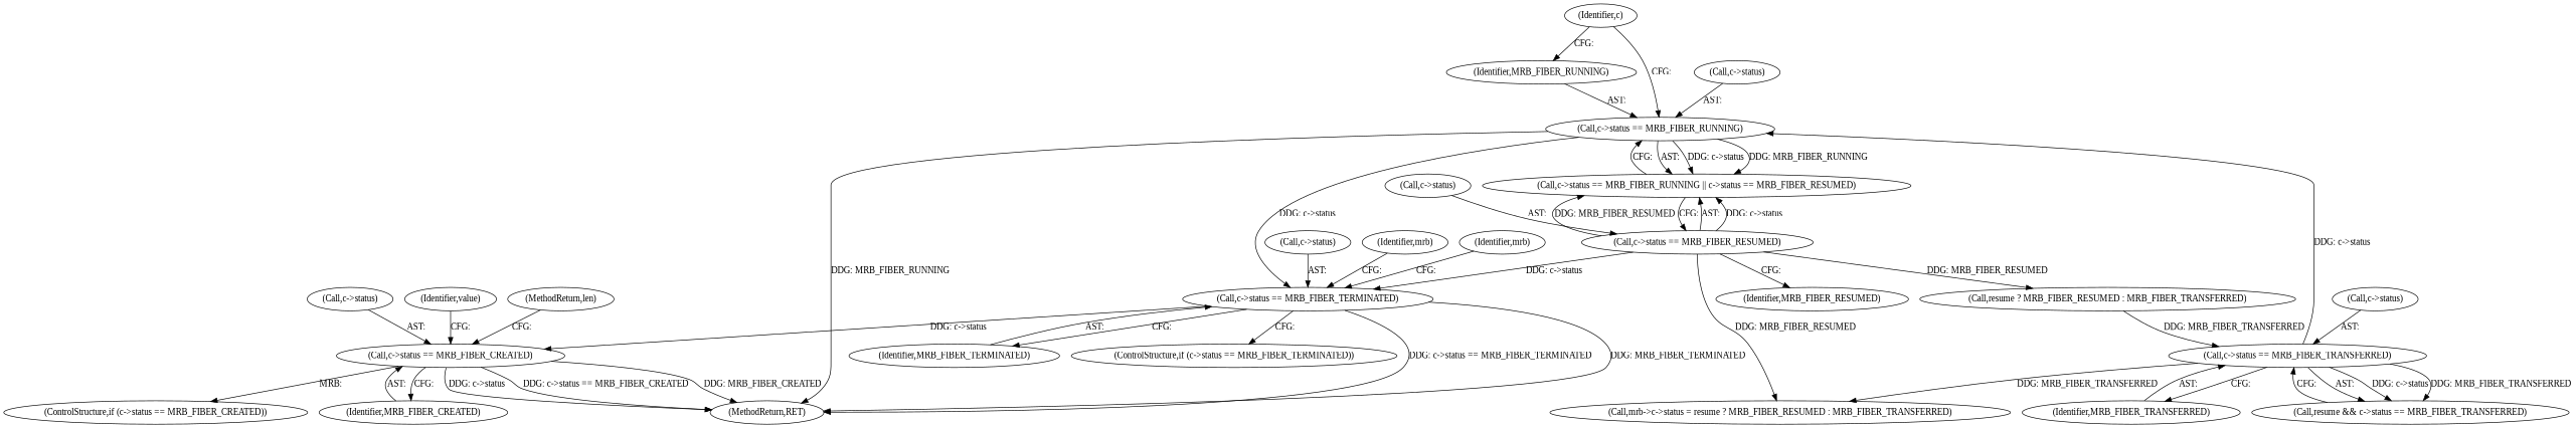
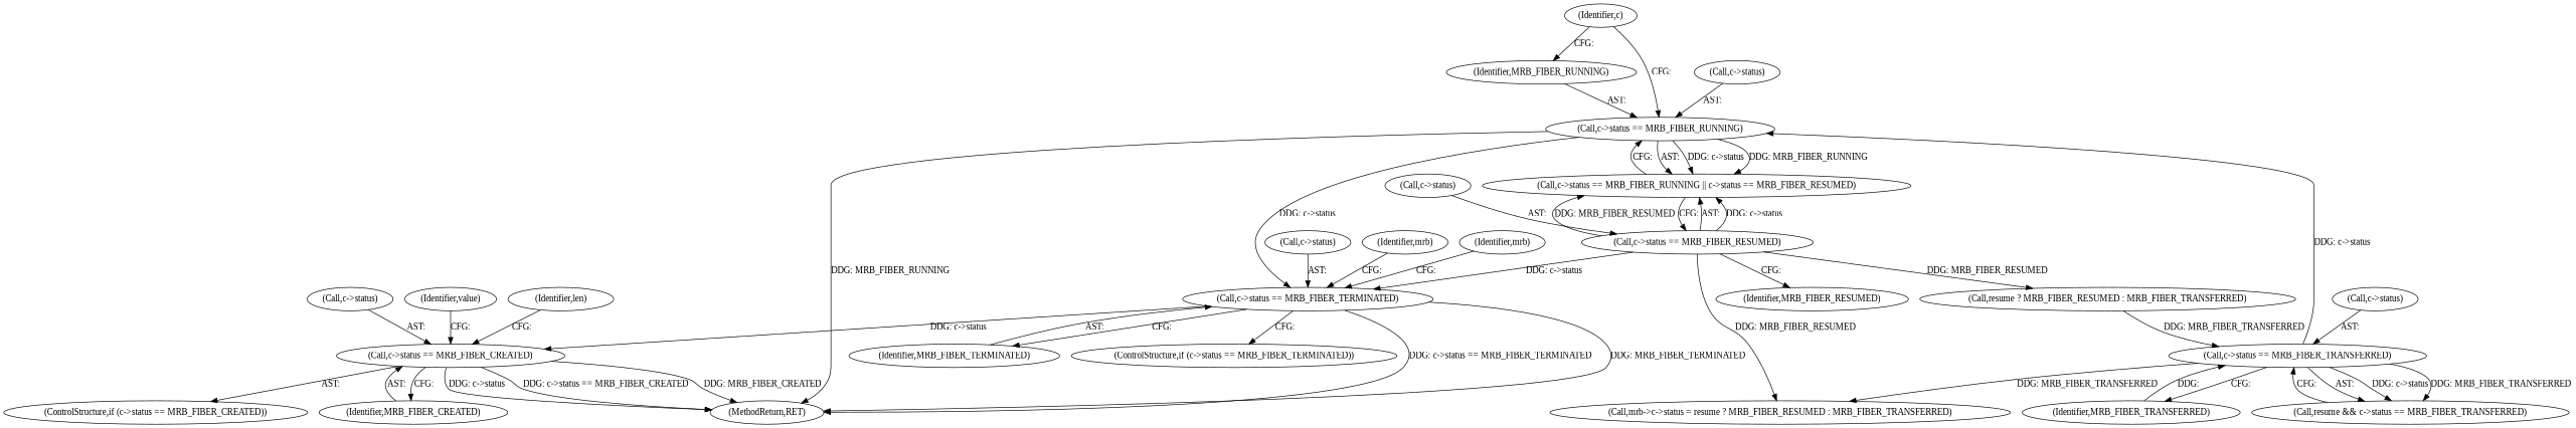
  digraph {
    fontname="Liberation Serif"
    node [fontname="Liberation Serif"]
    edge [fontname="Liberation Serif"]
    n1 [label="(Call,c->status == MRB_FIBER_CREATED)"]
    n2 [label="(ControlStructure,if (c->status == MRB_FIBER_CREATED))"]
    n3 [label="(MethodReturn,RET)"]
    n4 [label="(Identifier,MRB_FIBER_CREATED)"]
    n5 [label="(Call,c->status == MRB_FIBER_TERMINATED)"]
    n6 [label="(Identifier,MRB_FIBER_TERMINATED)"]
    n7 [label="(ControlStructure,if (c->status == MRB_FIBER_TERMINATED))"]
    n8 [label="(Call,c->status == MRB_FIBER_RUNNING)"]
    n9 [label="(Call,c->status == MRB_FIBER_RUNNING || c->status == MRB_FIBER_RESUMED)"]
    n10 [label="(Call,c->status == MRB_FIBER_RESUMED)"]
    n11 [label="(Call,mrb->c->status = resume ? MRB_FIBER_RESUMED : MRB_FIBER_TRANSFERRED)"]
    n12 [label="(Call,resume ? MRB_FIBER_RESUMED : MRB_FIBER_TRANSFERRED)"]
    n13 [label="(Identifier,MRB_FIBER_RESUMED)"]
    n14 [label="(Identifier,MRB_FIBER_RUNNING)"]
    n15 [label="(Call,c->status == MRB_FIBER_TRANSFERRED)"]
    n16 [label="(Call,resume && c->status == MRB_FIBER_TRANSFERRED)"]
    n17 [label="(Identifier,MRB_FIBER_TRANSFERRED)"]
    n18 [label="(Call,c->status)"]
    n19 [label="(Identifier,c)"]
    n20 [label="(Identifier,value)"]
    n21 [label="(Call,c->status)"]
-   n22 [label="(MethodReturn,len)"]
+   n22 [label="(Identifier,len)"]
    n23 [label="(Identifier,mrb)"]
    n24 [label="(Call,c->status)"]
    n25 [label="(Call,c->status)"]
    n26 [label="(Identifier,mrb)"]
    n27 [label="(Call,c->status)"]
-   n1 -> n2 [label="MRB: "]
+   n1 -> n2 [label="AST: "]
    n1 -> n3 [label="DDG: c->status == MRB_FIBER_CREATED"]
    n1 -> n3 [label="DDG: MRB_FIBER_CREATED"]
    n1 -> n3 [label="DDG: c->status"]
    n1 -> n4 [label="CFG: "]
    n4 -> n1 [label="AST: "]
    n5 -> n1 [label="DDG: c->status"]
    n5 -> n3 [label="DDG: MRB_FIBER_TERMINATED"]
    n5 -> n3 [label="DDG: c->status == MRB_FIBER_TERMINATED"]
    n5 -> n6 [label="CFG: "]
    n5 -> n7 [label="CFG: "]
    n6 -> n5 [label="AST: "]
    n8 -> n3 [label="DDG: MRB_FIBER_RUNNING"]
    n8 -> n5 [label="DDG: c->status"]
    n8 -> n9 [label="AST: "]
    n8 -> n9 [label="DDG: c->status"]
    n8 -> n9 [label="DDG: MRB_FIBER_RUNNING"]
    n9 -> n8 [label="CFG: "]
    n9 -> n10 [label="CFG: "]
    n10 -> n5 [label="DDG: c->status"]
    n10 -> n9 [label="AST: "]
    n10 -> n9 [label="DDG: c->status"]
    n10 -> n9 [label="DDG: MRB_FIBER_RESUMED"]
    n10 -> n11 [label="DDG: MRB_FIBER_RESUMED"]
    n10 -> n12 [label="DDG: MRB_FIBER_RESUMED"]
    n10 -> n13 [label="CFG: "]
    n12 -> n15 [label="DDG: MRB_FIBER_TRANSFERRED"]
    n14 -> n8 [label="AST: "]
    n15 -> n8 [label="DDG: c->status"]
    n15 -> n11 [label="DDG: MRB_FIBER_TRANSFERRED"]
    n15 -> n16 [label="AST: "]
    n15 -> n16 [label="DDG: c->status"]
    n15 -> n16 [label="DDG: MRB_FIBER_TRANSFERRED"]
    n15 -> n17 [label="CFG: "]
    n16 -> n15 [label="CFG: "]
-   n17 -> n15 [label="AST: "]
+   n17 -> n15 [label="DDG: "]
    n18 -> n5 [label="AST: "]
    n19 -> n8 [label="CFG: "]
    n19 -> n14 [label="CFG: "]
    n20 -> n1 [label="CFG: "]
    n21 -> n10 [label="AST: "]
    n22 -> n1 [label="CFG: "]
    n23 -> n5 [label="CFG: "]
    n24 -> n8 [label="AST: "]
    n25 -> n15 [label="AST: "]
    n26 -> n5 [label="CFG: "]
    n27 -> n1 [label="AST: "]
  }
